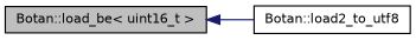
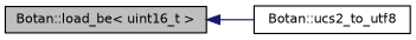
  digraph {
    rankdir=LR
    node [color=black fontname=Helvetica fontsize=10 shape=record style=filled]
    n1 [fillcolor=grey75 fontcolor=black height=0.2 label="Botan::load_be\< uint16_t \>" width=0.4]
-   n2 [fillcolor=white height=0.2 label="Botan::load2_to_utf8" width=0.4]
+   n2 [fillcolor=white height=0.2 label="Botan::ucs2_to_utf8" width=0.4]
    n1 -> n2 [color=midnightblue dir=back fontname=Helvetica fontsize=10 labelfontname=Helvetica labelfontsize=10 style=solid]
  }
